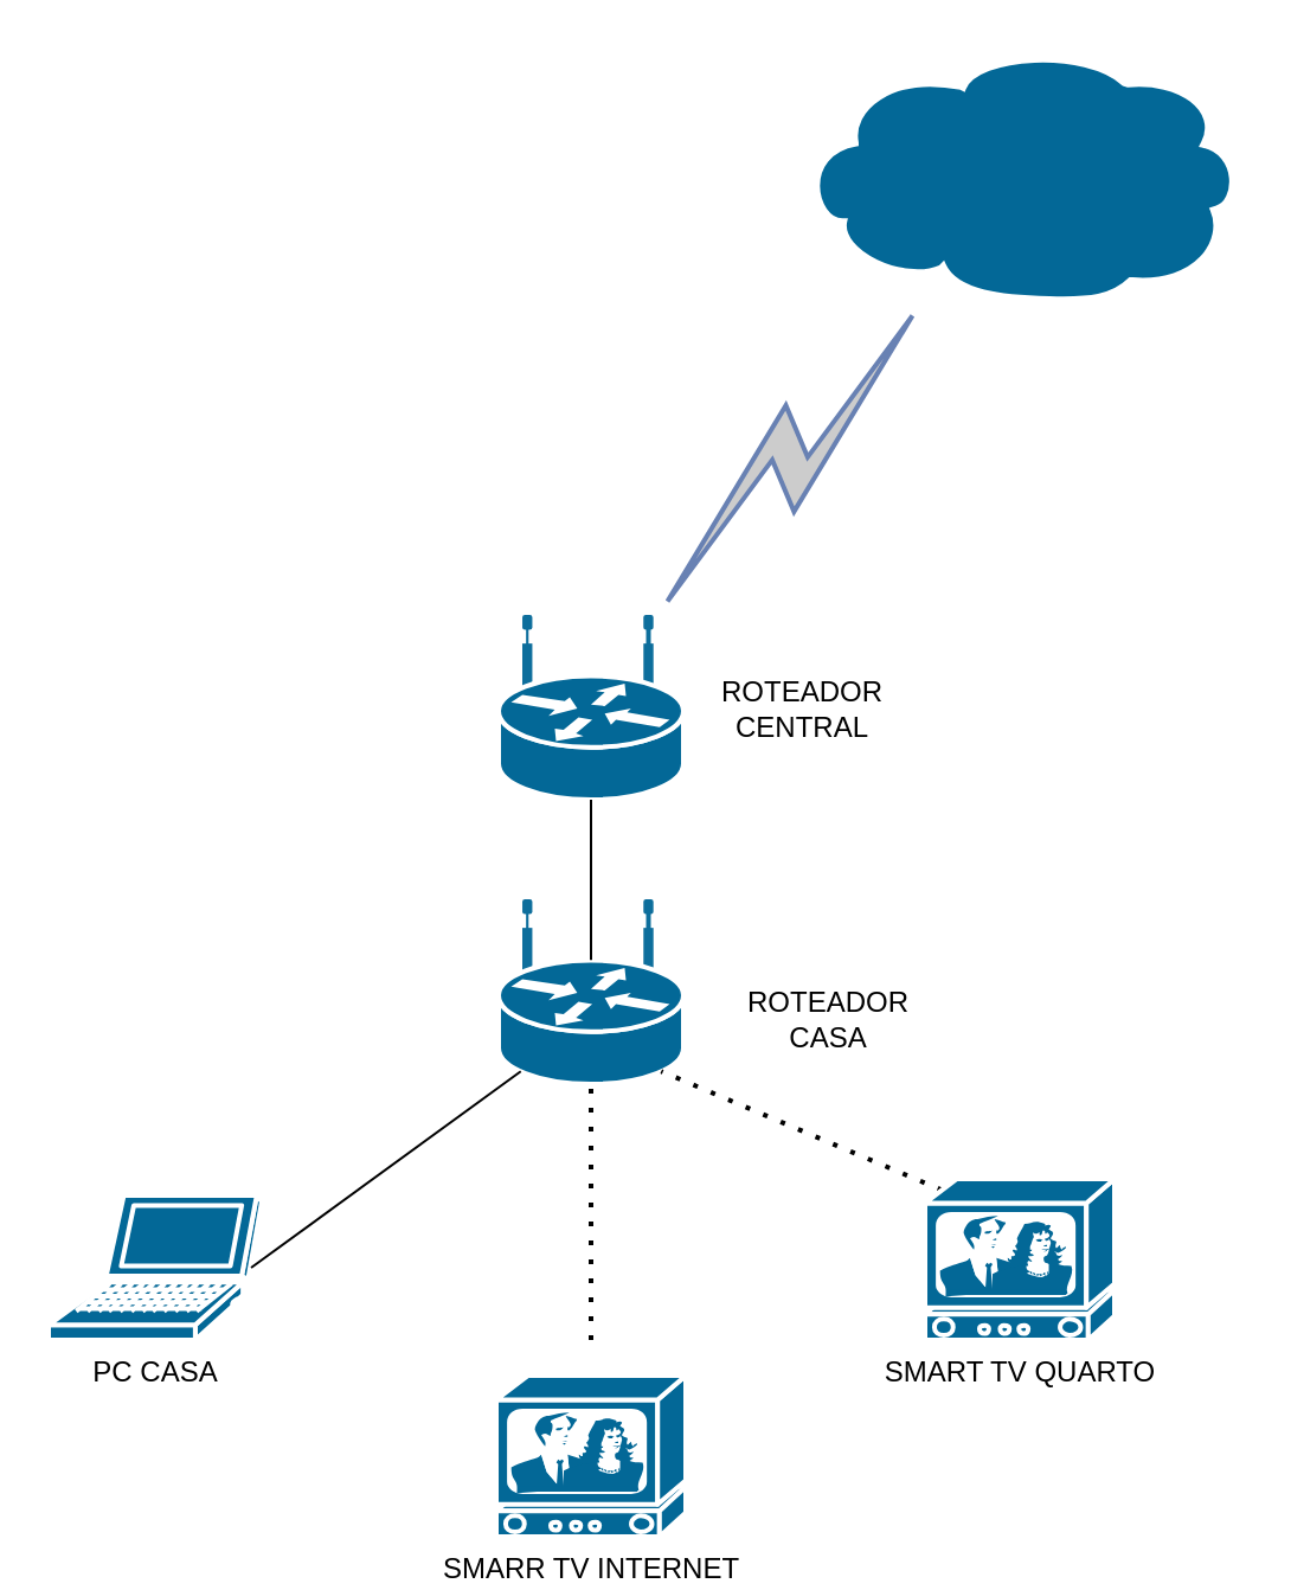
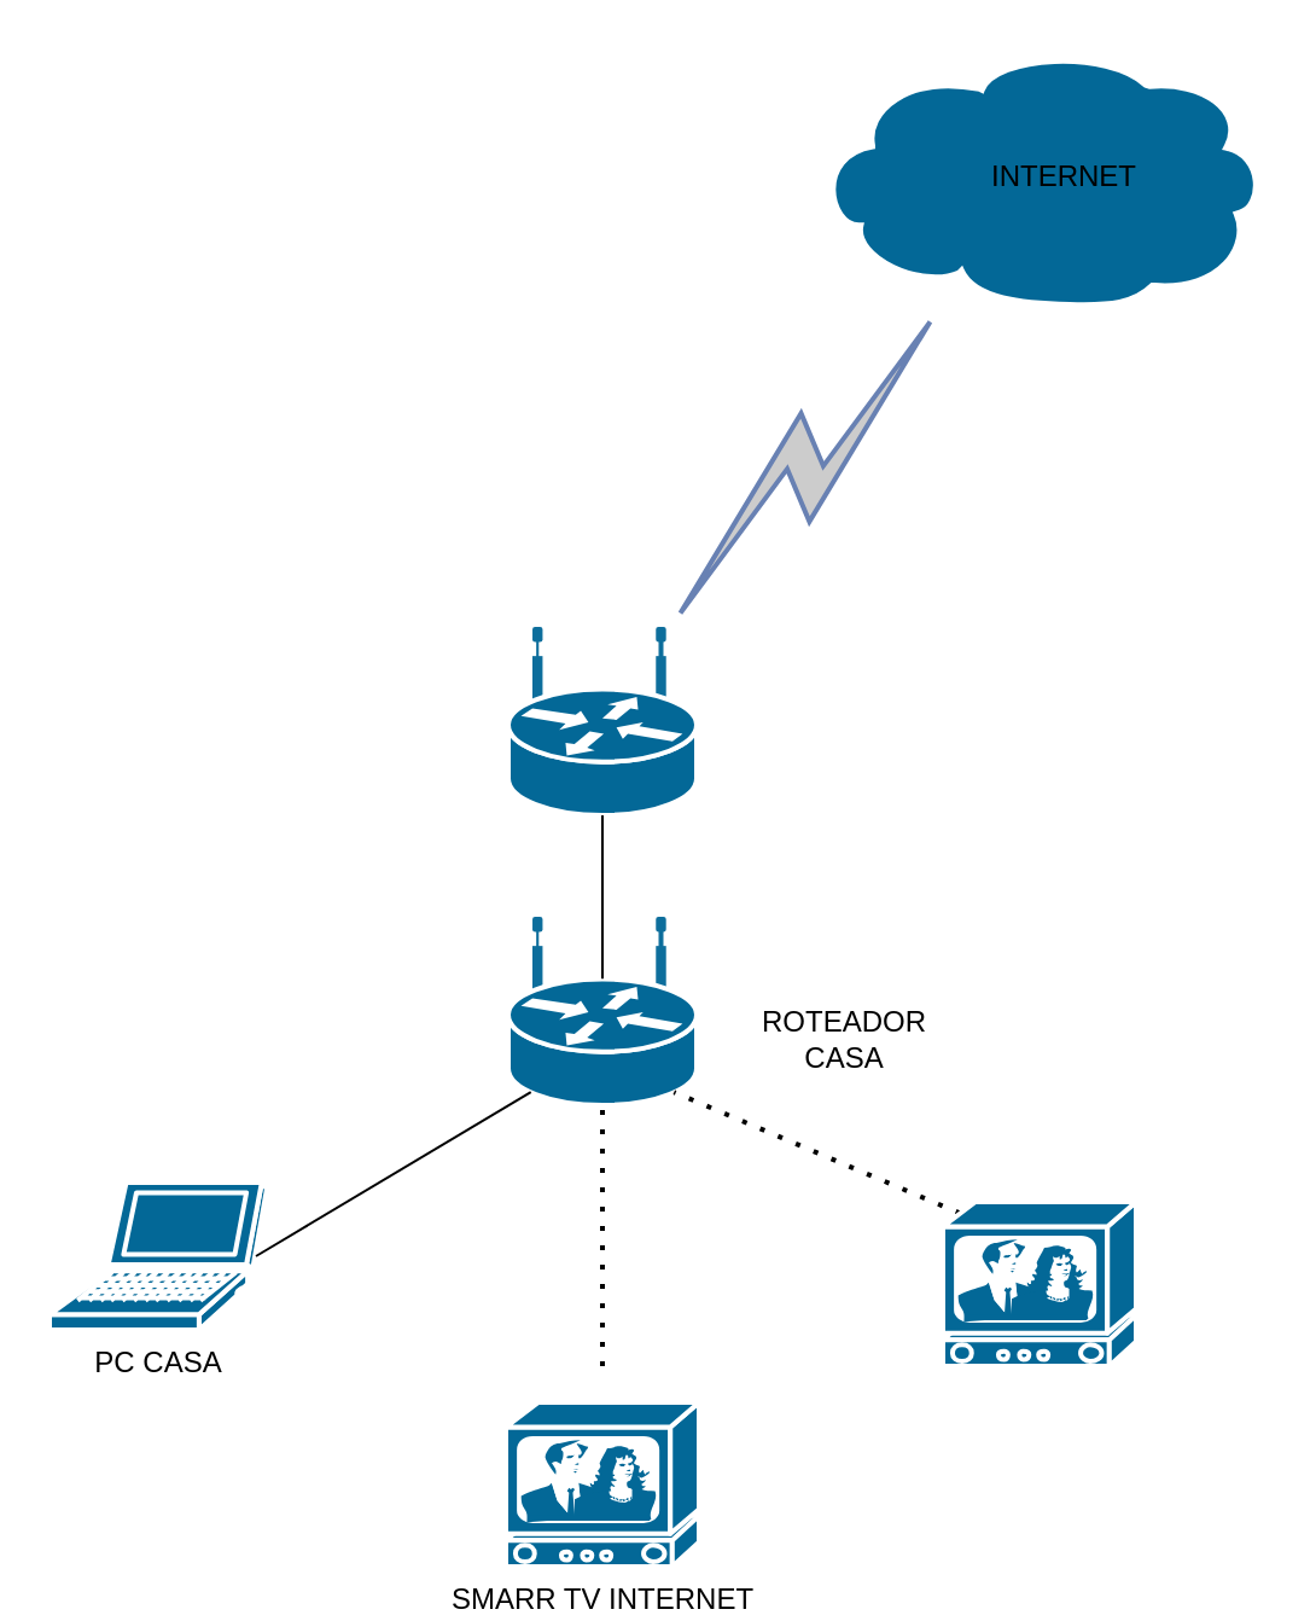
  <mxCell id="0" />
  <mxCell id="1" parent="0" />
  <mxCell id="2" value="" style="shape=mxgraph.cisco.routers.wireless_router;html=1;pointerEvents=1;dashed=0;fillColor=#036897;strokeColor=#ffffff;strokeWidth=2;verticalLabelPosition=bottom;verticalAlign=top;align=center;outlineConnect=0;" vertex="1" parent="1"><mxGeometry x="210" y="380" width="78" height="77" as="geometry" /></mxCell>
- <mxCell id="3" value="PC CASA" style="shape=mxgraph.cisco.computers_and_peripherals.laptop;html=1;pointerEvents=1;dashed=0;fillColor=#036897;strokeColor=#ffffff;strokeWidth=2;verticalLabelPosition=bottom;verticalAlign=top;align=center;outlineConnect=0;" vertex="1" parent="1"><mxGeometry x="20" y="504" width="90" height="61" as="geometry" /></mxCell>
+ <mxCell id="3" value="PC CASA" style="shape=mxgraph.cisco.computers_and_peripherals.laptop;html=1;pointerEvents=1;dashed=0;fillColor=#036897;strokeColor=#ffffff;strokeWidth=2;verticalLabelPosition=bottom;verticalAlign=top;align=center;outlineConnect=0;" vertex="1" parent="1"><mxGeometry x="20" y="489" width="90" height="61" as="geometry" /></mxCell>
  <mxCell id="4" value="" style="endArrow=none;html=1;exitX=0.95;exitY=0.5;exitDx=0;exitDy=0;exitPerimeter=0;entryX=0.12;entryY=0.93;entryDx=0;entryDy=0;entryPerimeter=0;" edge="1" parent="1" source="3" target="2"><mxGeometry width="50" height="50" relative="1" as="geometry"><mxPoint x="220" y="520" as="sourcePoint" /><mxPoint x="270" y="470" as="targetPoint" /></mxGeometry></mxCell>
  <mxCell id="5" value="" style="endArrow=none;dashed=1;html=1;dashPattern=1 3;strokeWidth=2;exitX=0.09;exitY=0.07;exitDx=0;exitDy=0;exitPerimeter=0;entryX=0.88;entryY=0.93;entryDx=0;entryDy=0;entryPerimeter=0;" edge="1" parent="1" source="6" target="2"><mxGeometry width="50" height="50" relative="1" as="geometry"><mxPoint x="220" y="520" as="sourcePoint" /><mxPoint x="220" y="510" as="targetPoint" /></mxGeometry></mxCell>
  <mxCell id="6" value="" style="shape=mxgraph.cisco.misc.tv;html=1;pointerEvents=1;dashed=0;fillColor=#036897;strokeColor=#ffffff;strokeWidth=2;verticalLabelPosition=bottom;verticalAlign=top;align=center;outlineConnect=0;" vertex="1" parent="1"><mxGeometry x="390" y="497" width="80" height="68" as="geometry" /></mxCell>
  <mxCell id="7" value="" style="endArrow=none;dashed=1;html=1;dashPattern=1 3;strokeWidth=2;exitX=0.5;exitY=0;exitDx=0;exitDy=0;entryX=0.5;entryY=1;entryDx=0;entryDy=0;entryPerimeter=0;" edge="1" parent="1" target="2"><mxGeometry width="50" height="50" relative="1" as="geometry"><mxPoint x="249" y="565" as="sourcePoint" /><mxPoint x="254" y="480" as="targetPoint" /></mxGeometry></mxCell>
  <mxCell id="8" value="" style="shape=mxgraph.cisco.routers.wireless_router;html=1;pointerEvents=1;dashed=0;fillColor=#036897;strokeColor=#ffffff;strokeWidth=2;verticalLabelPosition=bottom;verticalAlign=top;align=center;outlineConnect=0;" vertex="1" parent="1"><mxGeometry x="210" y="260" width="78" height="77" as="geometry" /></mxCell>
  <mxCell id="9" value="" style="endArrow=none;html=1;entryX=0.5;entryY=1;entryDx=0;entryDy=0;entryPerimeter=0;exitX=0.5;exitY=0.32;exitDx=0;exitDy=0;exitPerimeter=0;" edge="1" parent="1" source="2" target="8"><mxGeometry width="50" height="50" relative="1" as="geometry"><mxPoint x="370" y="260" as="sourcePoint" /><mxPoint x="270" y="220" as="targetPoint" /></mxGeometry></mxCell>
  <mxCell id="10" value="" style="html=1;outlineConnect=0;fillColor=#CCCCCC;strokeColor=#6881B3;gradientColor=none;gradientDirection=north;strokeWidth=2;shape=mxgraph.networks.comm_link_edge;html=1;exitX=0.84;exitY=0;exitDx=0;exitDy=0;exitPerimeter=0;" edge="1" parent="1" source="8" target="11"><mxGeometry width="100" height="100" relative="1" as="geometry"><mxPoint x="370" y="150" as="sourcePoint" /><mxPoint x="470" y="50" as="targetPoint" /><Array as="points"><mxPoint x="380" y="140" /></Array></mxGeometry></mxCell>
  <mxCell id="11" value="" style="shape=mxgraph.cisco.storage.cloud;html=1;pointerEvents=1;dashed=0;fillColor=#036897;strokeColor=#ffffff;strokeWidth=2;verticalLabelPosition=bottom;verticalAlign=top;align=center;outlineConnect=0;" vertex="1" parent="1"><mxGeometry x="337" y="20" width="186" height="106" as="geometry" /></mxCell>
- <mxCell id="12" value="SMART TV QUARTO" style="shape=mxgraph.cisco.misc.tv;html=1;pointerEvents=1;dashed=0;fillColor=#036897;strokeColor=#ffffff;strokeWidth=2;verticalLabelPosition=bottom;verticalAlign=top;align=center;outlineConnect=0;" vertex="1" parent="1"><mxGeometry x="390" y="497" width="80" height="68" as="geometry" /></mxCell>
  <mxCell id="13" value="SMARR TV INTERNET" style="shape=mxgraph.cisco.misc.tv;html=1;pointerEvents=1;dashed=0;fillColor=#036897;strokeColor=#ffffff;strokeWidth=2;verticalLabelPosition=bottom;verticalAlign=top;align=center;outlineConnect=0;" vertex="1" parent="1"><mxGeometry x="209" y="580" width="80" height="68" as="geometry" /></mxCell>
+ <mxCell id="14" value="INTERNET" style="text;html=1;align=center;verticalAlign=middle;resizable=0;points=[];autosize=1;" vertex="1" parent="1"><mxGeometry x="400" y="63" width="80" height="20" as="geometry" /></mxCell>
  <mxCell id="15" value="ROTEADOR CASA" style="text;html=1;strokeColor=none;fillColor=none;align=center;verticalAlign=middle;whiteSpace=wrap;rounded=0;" vertex="1" parent="1"><mxGeometry x="309" y="420" width="81" height="20" as="geometry" /></mxCell>
- <mxCell id="16" value="ROTEADOR CENTRAL" style="text;html=1;strokeColor=none;fillColor=none;align=center;verticalAlign=middle;whiteSpace=wrap;rounded=0;" vertex="1" parent="1"><mxGeometry x="297" y="288.5" width="83" height="20" as="geometry" /></mxCell>
